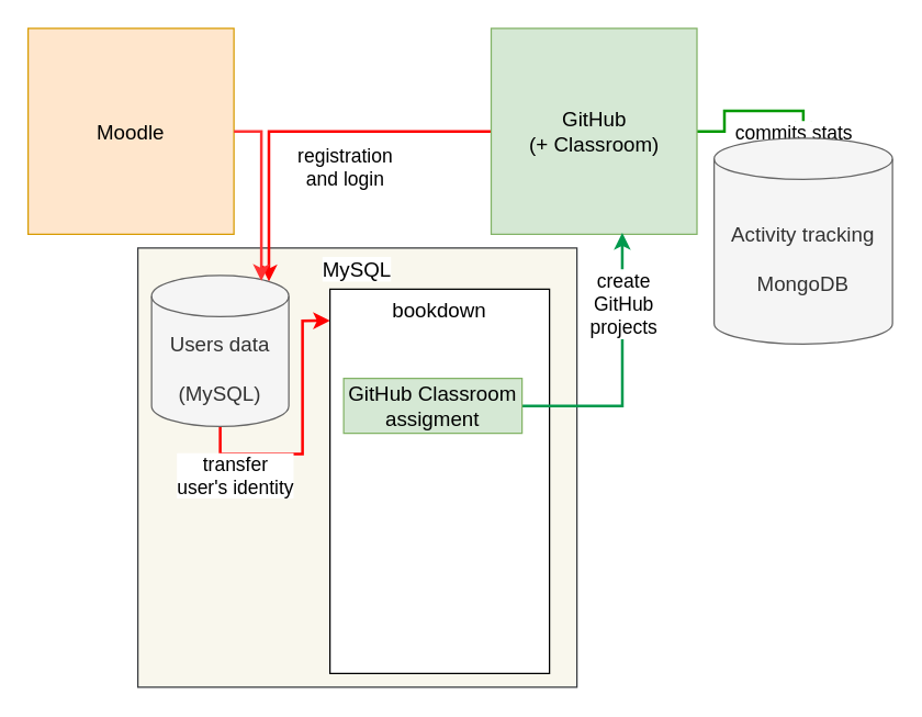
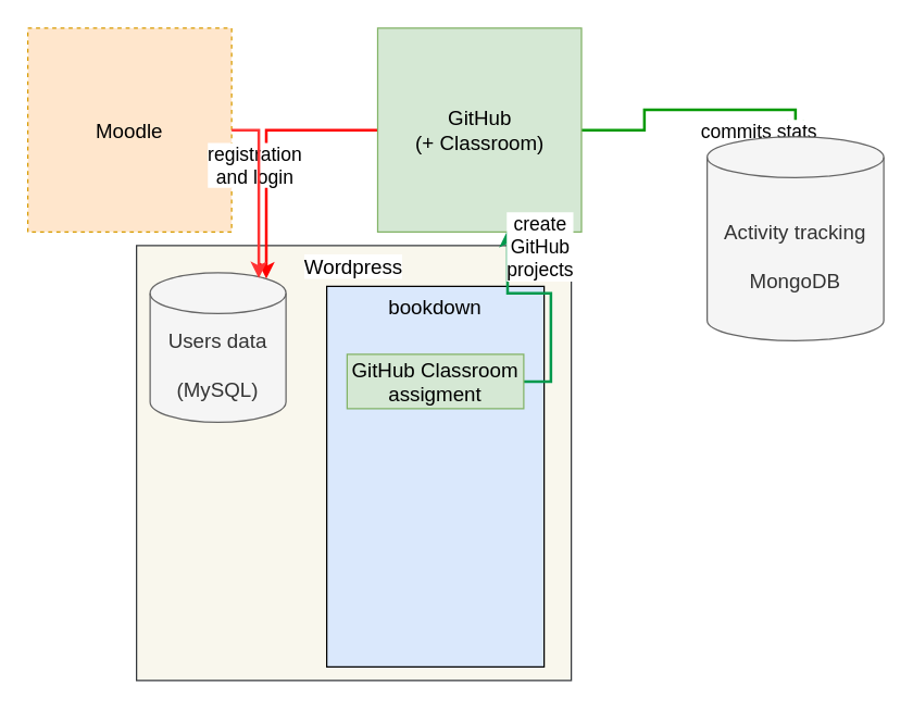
  <mxCell id="0" />
  <mxCell id="1" parent="0" />
- <mxCell id="2" value="Moodle" style="whiteSpace=wrap;html=1;aspect=fixed;fillColor=#ffe6cc;strokeColor=#d79b00;fontSize=15;" parent="1" vertex="1"><mxGeometry x="20" y="20" width="150" height="150" as="geometry" /></mxCell>
- <mxCell id="3" value="MySQL" style="whiteSpace=wrap;html=1;aspect=fixed;horizontal=1;verticalAlign=top;labelBackgroundColor=#ffffff;fillColor=#f9f7ed;strokeColor=#36393d;fontSize=15;" parent="1" vertex="1"><mxGeometry x="100" y="180" width="320" height="320" as="geometry" /></mxCell>
- <mxCell id="4" style="edgeStyle=orthogonalEdgeStyle;rounded=0;orthogonalLoop=1;jettySize=auto;html=1;exitX=0.5;exitY=1;exitDx=0;exitDy=0;exitPerimeter=0;entryX=0;entryY=0.082;entryDx=0;entryDy=0;entryPerimeter=0;strokeColor=#FF0000;strokeWidth=2;" parent="1" source="6" target="12" edge="1"><mxGeometry relative="1" as="geometry"><Array as="points"><mxPoint x="160" y="330" /><mxPoint x="220" y="330" /><mxPoint x="220" y="233" /></Array></mxGeometry></mxCell>
- <mxCell id="5" value="transfer&lt;br style=&quot;font-size: 14px;&quot;&gt;user's identity" style="edgeLabel;html=1;align=center;verticalAlign=middle;resizable=0;points=[];fontSize=14;" parent="4" vertex="1" connectable="0"><mxGeometry x="0.445" y="1" relative="1" as="geometry"><mxPoint x="-49" y="77" as="offset" /></mxGeometry></mxCell>
+ <mxCell id="2" value="Moodle" style="whiteSpace=wrap;html=1;aspect=fixed;fillColor=#ffe6cc;strokeColor=#d79b00;fontSize=15;dashed=1;" parent="1" vertex="1"><mxGeometry x="20" y="20" width="150" height="150" as="geometry" /></mxCell>
+ <mxCell id="3" value="Wordpress" style="whiteSpace=wrap;html=1;aspect=fixed;horizontal=1;verticalAlign=top;labelBackgroundColor=#ffffff;fillColor=#f9f7ed;strokeColor=#36393d;fontSize=15;" parent="1" vertex="1"><mxGeometry x="100" y="180" width="320" height="320" as="geometry" /></mxCell>
  <mxCell id="6" value="Users data&lt;br style=&quot;font-size: 15px&quot;&gt;&lt;br style=&quot;font-size: 15px&quot;&gt;(MySQL)" style="shape=cylinder3;whiteSpace=wrap;html=1;boundedLbl=1;backgroundOutline=1;size=15;fillColor=#f5f5f5;strokeColor=#666666;fontColor=#333333;fontSize=15;" parent="1" vertex="1"><mxGeometry x="110" y="200" width="100" height="110" as="geometry" /></mxCell>
  <mxCell id="7" style="edgeStyle=orthogonalEdgeStyle;rounded=0;orthogonalLoop=1;jettySize=auto;html=1;exitX=0;exitY=0.5;exitDx=0;exitDy=0;entryX=0.855;entryY=0;entryDx=0;entryDy=4.35;entryPerimeter=0;strokeColor=#FF0000;strokeWidth=2;" parent="1" source="10" target="6" edge="1"><mxGeometry relative="1" as="geometry" /></mxCell>
  <mxCell id="8" value="registration&lt;br style=&quot;font-size: 14px&quot;&gt;and login" style="edgeLabel;html=1;align=center;verticalAlign=middle;resizable=0;points=[];fontSize=14;" parent="7" vertex="1" connectable="0"><mxGeometry x="-0.597" y="2" relative="1" as="geometry"><mxPoint x="-52" y="23" as="offset" /></mxGeometry></mxCell>
  <mxCell id="9" value="commits stats" style="edgeStyle=orthogonalEdgeStyle;rounded=0;orthogonalLoop=1;jettySize=auto;html=1;exitX=1;exitY=0.5;exitDx=0;exitDy=0;entryX=0.5;entryY=0;entryDx=0;entryDy=0;entryPerimeter=0;fontSize=14;startArrow=none;startFill=0;endArrow=classic;endFill=1;strokeColor=#009900;strokeWidth=2;" edge="1" parent="1" source="10" target="11"><mxGeometry x="0.51" y="-15" relative="1" as="geometry"><mxPoint y="1" as="offset" /></mxGeometry></mxCell>
- <mxCell id="10" value="GitHub&lt;br&gt;(+ Classroom)" style="whiteSpace=wrap;html=1;aspect=fixed;fillColor=#d5e8d4;strokeColor=#82b366;fontSize=15;" parent="1" vertex="1"><mxGeometry x="357.5" y="20" width="150" height="150" as="geometry" /></mxCell>
+ <mxCell id="10" value="GitHub&lt;br&gt;(+ Classroom)" style="whiteSpace=wrap;html=1;aspect=fixed;fillColor=#d5e8d4;strokeColor=#82b366;fontSize=15;" parent="1" vertex="1"><mxGeometry x="277.5" y="20" width="150" height="150" as="geometry" /></mxCell>
  <mxCell id="11" value="Activity tracking&lt;br style=&quot;font-size: 15px;&quot;&gt;&lt;br style=&quot;font-size: 15px;&quot;&gt;MongoDB" style="shape=cylinder3;whiteSpace=wrap;html=1;boundedLbl=1;backgroundOutline=1;size=15;fillColor=#f5f5f5;strokeColor=#666666;fontSize=15;fontColor=#333333;" parent="1" vertex="1"><mxGeometry x="520" y="100" width="130" height="150" as="geometry" /></mxCell>
- <mxCell id="12" value="bookdown" style="rounded=0;whiteSpace=wrap;html=1;verticalAlign=top;fontSize=15;" parent="1" vertex="1"><mxGeometry x="240" y="210" width="160" height="280" as="geometry" /></mxCell>
+ <mxCell id="12" value="bookdown" style="rounded=0;whiteSpace=wrap;html=1;verticalAlign=top;fontSize=15;fillColor=#dae8fc;" parent="1" vertex="1"><mxGeometry x="240" y="210" width="160" height="280" as="geometry" /></mxCell>
  <mxCell id="13" style="edgeStyle=orthogonalEdgeStyle;rounded=0;orthogonalLoop=1;jettySize=auto;html=1;exitX=1;exitY=0.5;exitDx=0;exitDy=0;entryX=0.637;entryY=0.993;entryDx=0;entryDy=0;strokeColor=#00994D;strokeWidth=2;entryPerimeter=0;" parent="1" source="15" target="10" edge="1"><mxGeometry relative="1" as="geometry" /></mxCell>
  <mxCell id="14" value="create&lt;br style=&quot;font-size: 14px;&quot;&gt;GitHub&lt;br style=&quot;font-size: 14px;&quot;&gt;projects" style="edgeLabel;html=1;align=center;verticalAlign=middle;resizable=0;points=[];fontSize=14;" parent="13" vertex="1" connectable="0"><mxGeometry x="0.141" y="-1" relative="1" as="geometry"><mxPoint x="-1" y="-34" as="offset" /></mxGeometry></mxCell>
- <mxCell id="15" value="GitHub Classroom assigment" style="rounded=0;whiteSpace=wrap;html=1;fontSize=15;fillColor=#d5e8d4;strokeColor=#82b366;" parent="1" vertex="1"><mxGeometry x="250" y="275" width="130" height="40" as="geometry" /></mxCell>
+ <mxCell id="15" value="GitHub Classroom assigment" style="rounded=0;whiteSpace=wrap;html=1;fontSize=15;fillColor=#d5e8d4;strokeColor=#82b366;" parent="1" vertex="1"><mxGeometry x="255" y="260" width="130" height="40" as="geometry" /></mxCell>
  <mxCell id="16" value="" style="edgeStyle=orthogonalEdgeStyle;rounded=0;orthogonalLoop=1;jettySize=auto;html=1;exitX=1;exitY=0.5;exitDx=0;exitDy=0;strokeColor=#FF3333;fontSize=14;strokeWidth=2;" parent="1" source="2" edge="1"><mxGeometry x="-0.302" y="-10" relative="1" as="geometry"><mxPoint x="190" y="204" as="targetPoint" /><Array as="points"><mxPoint x="190" y="95" /></Array><mxPoint as="offset" /></mxGeometry></mxCell>
